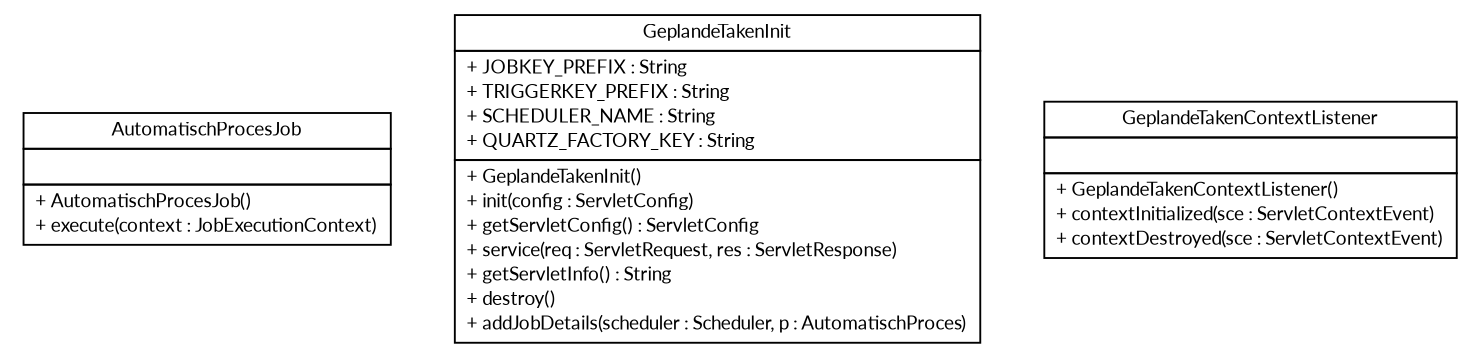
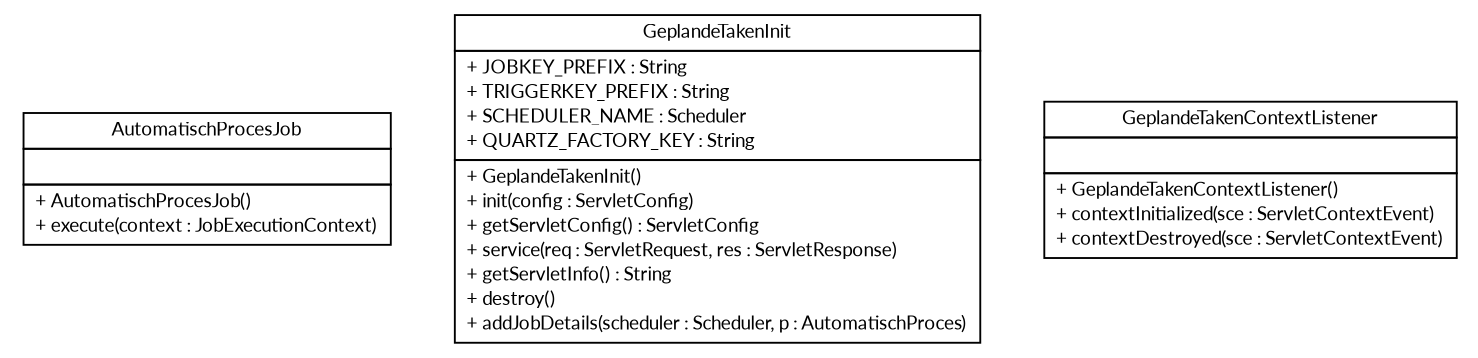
  digraph {
    nodesep=0.25
    ranksep=0.5
    fontname=Lato
    node [fontcolor=black fontname=Lato fontsize=10.0 shape=plaintext]
    n1 [label=<<table title="nl.b3p.brmo.service.jobs.AutomatischProcesJob" border="0" cellborder="1" cellspacing="0" cellpadding="2" port="p" href="./AutomatischProcesJob.html"> 		<tr><td><table border="0" cellspacing="0" cellpadding="1"> <tr><td align="center" balign="center"> AutomatischProcesJob </td></tr> 		</table></td></tr> 		<tr><td><table border="0" cellspacing="0" cellpadding="1"> <tr><td align="left" balign="left">  </td></tr> 		</table></td></tr> 		<tr><td><table border="0" cellspacing="0" cellpadding="1"> <tr><td align="left" balign="left"> + AutomatischProcesJob() </td></tr> <tr><td align="left" balign="left"> + execute(context : JobExecutionContext) </td></tr> 		</table></td></tr> 		</table>>]
-   n2 [label=<<table title="nl.b3p.brmo.service.jobs.GeplandeTakenInit" border="0" cellborder="1" cellspacing="0" cellpadding="2" port="p" href="./GeplandeTakenInit.html"> 		<tr><td><table border="0" cellspacing="0" cellpadding="1"> <tr><td align="center" balign="center"> GeplandeTakenInit </td></tr> 		</table></td></tr> 		<tr><td><table border="0" cellspacing="0" cellpadding="1"> <tr><td align="left" balign="left"> + JOBKEY_PREFIX : String </td></tr> <tr><td align="left" balign="left"> + TRIGGERKEY_PREFIX : String </td></tr> <tr><td align="left" balign="left"> + SCHEDULER_NAME : String </td></tr> <tr><td align="left" balign="left"> + QUARTZ_FACTORY_KEY : String </td></tr> 		</table></td></tr> 		<tr><td><table border="0" cellspacing="0" cellpadding="1"> <tr><td align="left" balign="left"> + GeplandeTakenInit() </td></tr> <tr><td align="left" balign="left"> + init(config : ServletConfig) </td></tr> <tr><td align="left" balign="left"> + getServletConfig() : ServletConfig </td></tr> <tr><td align="left" balign="left"> + service(req : ServletRequest, res : ServletResponse) </td></tr> <tr><td align="left" balign="left"> + getServletInfo() : String </td></tr> <tr><td align="left" balign="left"> + destroy() </td></tr> <tr><td align="left" balign="left"> + addJobDetails(scheduler : Scheduler, p : AutomatischProces) </td></tr> 		</table></td></tr> 		</table>>]
+   n2 [label=<<table title="nl.b3p.brmo.service.jobs.GeplandeTakenInit" border="0" cellborder="1" cellspacing="0" cellpadding="2" port="p" href="./GeplandeTakenInit.html"> 		<tr><td><table border="0" cellspacing="0" cellpadding="1"> <tr><td align="center" balign="center"> GeplandeTakenInit </td></tr> 		</table></td></tr> 		<tr><td><table border="0" cellspacing="0" cellpadding="1"> <tr><td align="left" balign="left"> + JOBKEY_PREFIX : String </td></tr> <tr><td align="left" balign="left"> + TRIGGERKEY_PREFIX : String </td></tr> <tr><td align="left" balign="left"> + SCHEDULER_NAME : Scheduler </td></tr> <tr><td align="left" balign="left"> + QUARTZ_FACTORY_KEY : String </td></tr> 		</table></td></tr> 		<tr><td><table border="0" cellspacing="0" cellpadding="1"> <tr><td align="left" balign="left"> + GeplandeTakenInit() </td></tr> <tr><td align="left" balign="left"> + init(config : ServletConfig) </td></tr> <tr><td align="left" balign="left"> + getServletConfig() : ServletConfig </td></tr> <tr><td align="left" balign="left"> + service(req : ServletRequest, res : ServletResponse) </td></tr> <tr><td align="left" balign="left"> + getServletInfo() : String </td></tr> <tr><td align="left" balign="left"> + destroy() </td></tr> <tr><td align="left" balign="left"> + addJobDetails(scheduler : Scheduler, p : AutomatischProces) </td></tr> 		</table></td></tr> 		</table>>]
    n3 [label=<<table title="nl.b3p.brmo.service.jobs.GeplandeTakenContextListener" border="0" cellborder="1" cellspacing="0" cellpadding="2" port="p" href="./GeplandeTakenContextListener.html"> 		<tr><td><table border="0" cellspacing="0" cellpadding="1"> <tr><td align="center" balign="center"> GeplandeTakenContextListener </td></tr> 		</table></td></tr> 		<tr><td><table border="0" cellspacing="0" cellpadding="1"> <tr><td align="left" balign="left">  </td></tr> 		</table></td></tr> 		<tr><td><table border="0" cellspacing="0" cellpadding="1"> <tr><td align="left" balign="left"> + GeplandeTakenContextListener() </td></tr> <tr><td align="left" balign="left"> + contextInitialized(sce : ServletContextEvent) </td></tr> <tr><td align="left" balign="left"> + contextDestroyed(sce : ServletContextEvent) </td></tr> 		</table></td></tr> 		</table>>]
  }
